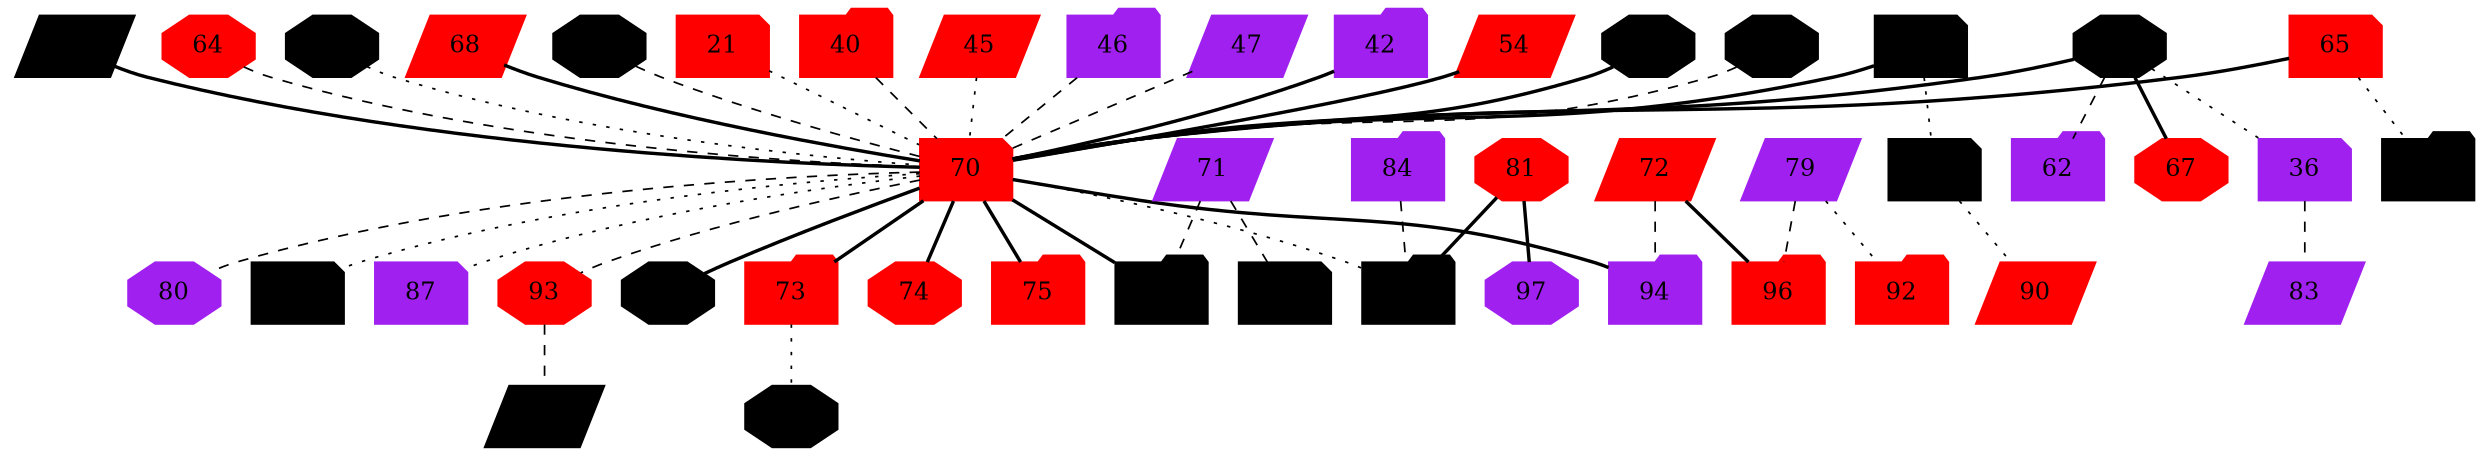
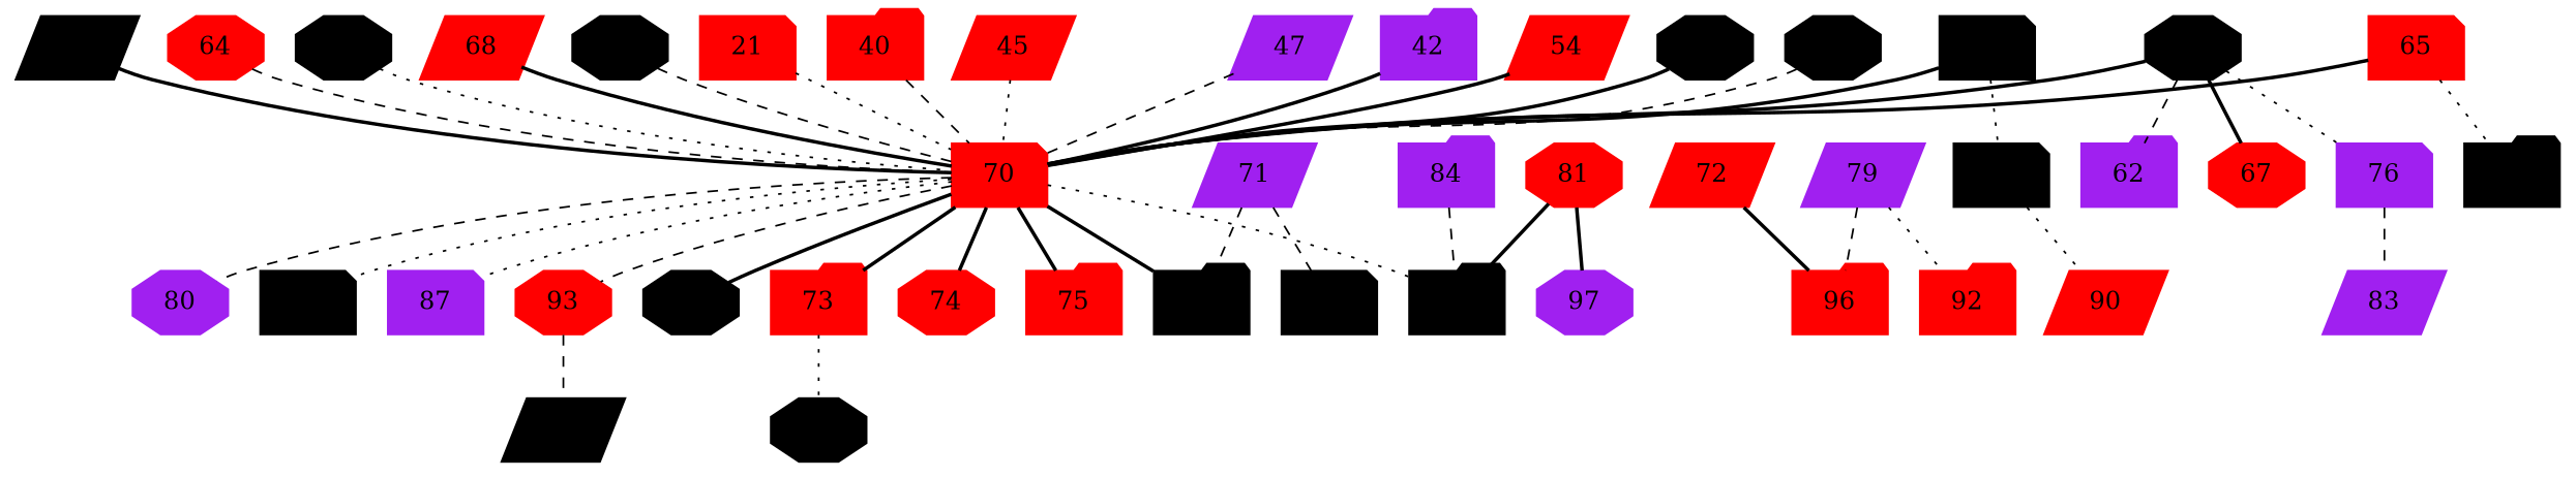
  graph {
    node [color=red shape=octagon style=filled]
    edge [style=bold]
    70 [shape=note super="+42+50+36+31+53"]
    73 [shape=folder]
    74
    75 [shape=folder]
    80 [color=purple]
    82 [color=black shape=note]
    85 [color=black shape=folder super="+60"]
    87 [color=purple shape=note]
    88 [color=black shape=folder super="+19+27+55"]
    93 [super="+3+5"]
-   94 [color=purple shape=folder super="+28"]
    98 [color=black]
    21 [shape=note]
    40 [shape=folder]
    41 [color=black super="+35"]
    62 [color=purple shape=folder]
    67
-   76 [color=purple shape=note label=36]
+   76 [color=purple shape=note]
    83 [color=purple shape=parallelogram]
    45 [shape=parallelogram]
-   46 [color=purple shape=folder]
    47 [color=purple shape=parallelogram]
    n23 [color=purple label=42 shape=folder]
    54 [shape=parallelogram]
    56 [color=black]
    57 [color=black shape=note]
    77 [color=black shape=note]
    90 [shape=parallelogram]
    61 [color=black]
    63 [color=black shape=parallelogram]
    64
    65 [shape=note super="+49"]
    89 [color=black shape=folder]
    66 [color=black]
    68 [shape=parallelogram]
    69 [color=black]
    86 [color=black]
    95 [color=black shape=parallelogram]
    71 [color=purple shape=parallelogram]
    91 [color=black shape=note]
    72 [shape=parallelogram super="+37+43+44"]
    96 [shape=folder super="+51"]
    79 [color=purple shape=parallelogram]
    92 [shape=folder]
    81
    97 [color=purple]
    84 [color=purple shape=folder]
    70 -- 73
    70 -- 74
    70 -- 75
    70 -- 80 [style=dashed]
    70 -- 82 [style=dotted]
    70 -- 85
    70 -- 87 [style=dotted]
    70 -- 88 [style=dotted]
    70 -- 93 [style=dashed]
-   70 -- 94
    70 -- 98
    73 -- 86 [style=dotted]
    93 -- 95 [style=dashed]
    21 -- 70 [style=dotted]
    40 -- 70 [style=dashed]
    41 -- 70
    41 -- 62 [style=dashed]
    41 -- 67
    41 -- 76 [style=dotted]
    76 -- 83 [style=dashed]
    45 -- 70 [style=dotted]
-   46 -- 70 [style=dashed]
    47 -- 70 [style=dashed]
    n23 -- 70
    54 -- 70
    56 -- 70
    57 -- 70
    57 -- 77 [style=dotted]
    77 -- 90 [style=dotted]
    61 -- 70 [style=dashed]
    63 -- 70
    64 -- 70 [style=dashed]
    65 -- 70
    65 -- 89 [style=dotted]
    66 -- 70 [style=dotted]
    68 -- 70
    69 -- 70 [style=dashed]
    71 -- 85 [style=dashed]
    71 -- 91 [style=dashed]
-   72 -- 94 [style=dashed]
    72 -- 96
    79 -- 96 [style=dashed]
    79 -- 92 [style=dotted]
    81 -- 88
    81 -- 97
    84 -- 88 [style=dashed]
  }
